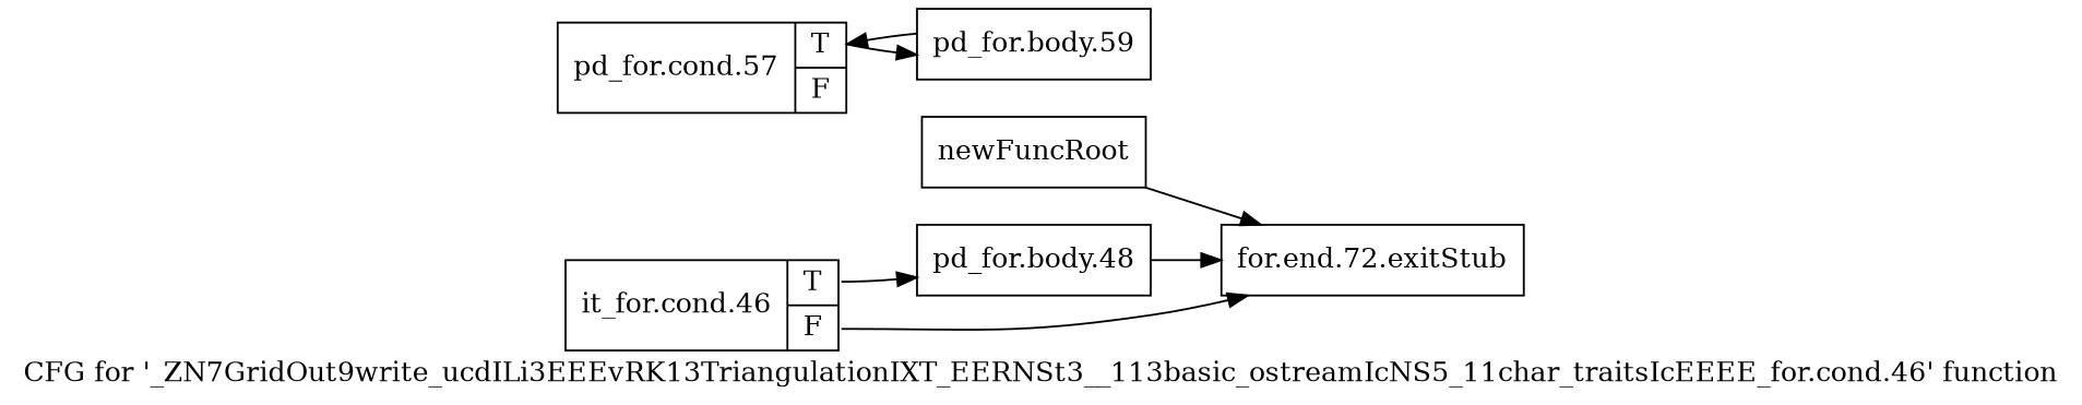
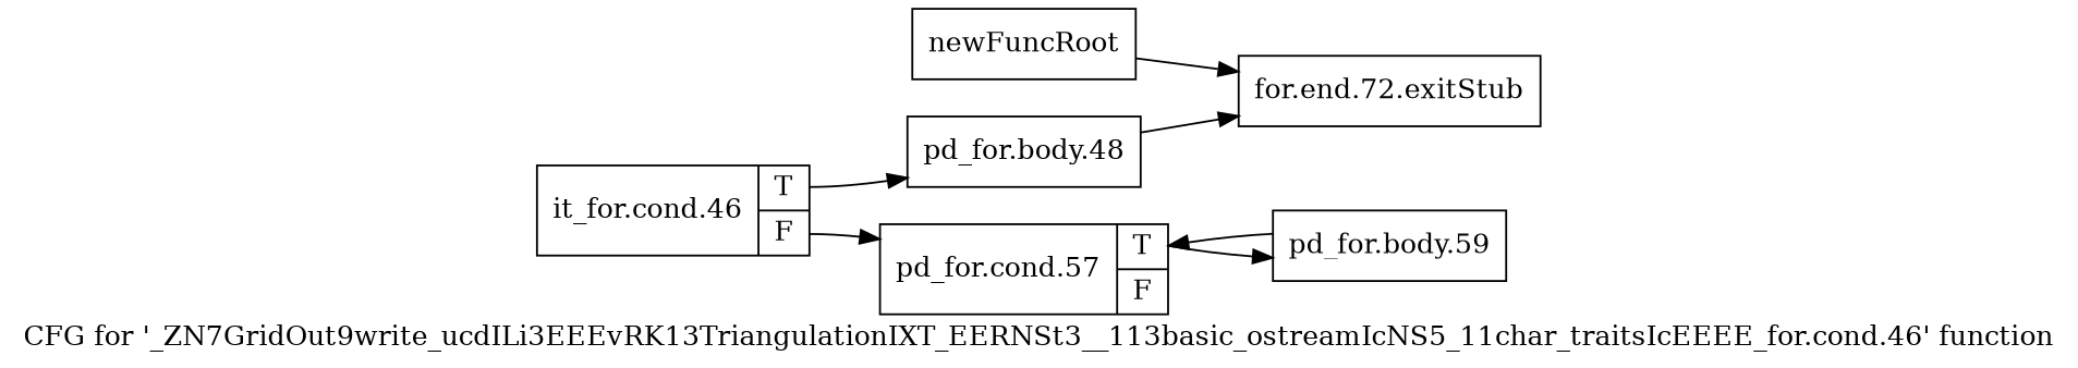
  digraph {
    label="CFG for '_ZN7GridOut9write_ucdILi3EEEvRK13TriangulationIXT_EERNSt3__113basic_ostreamIcNS5_11char_traitsIcEEEE_for.cond.46' function"
    rankdir=LR
    node [shape=record]
    n1 [label="{newFuncRoot}"]
    n2 [label="{for.end.72.exitStub}"]
    n3 [label="{it_for.cond.46|{<s0>T|<s1>F}}"]
    n4 [label="{pd_for.body.48}"]
    n5 [label="{pd_for.cond.57|{<s0>T|<s1>F}}"]
    n6 [label="{pd_for.body.59}"]
    n1 -> n2
-   n3 -> n2 [tailport=s1]
+   n3 -> n5 [tailport=s1]
    n3 -> n4 [tailport=s0]
    n4 -> n2
    n5 -> n6 [tailport=s0]
    n6 -> n5
  }
